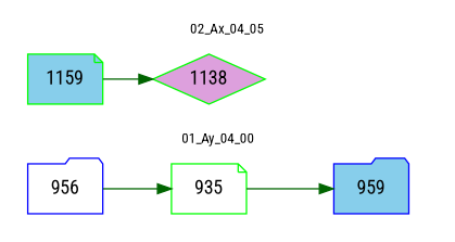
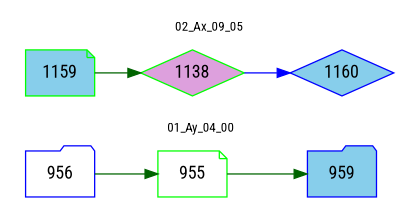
  digraph {
    fontname="Roboto Condensed"
    rankdir=LR
    node [color=blue fillcolor=skyblue fontname="Roboto Condensed" shape=folder style=filled]
    edge [color=darkgreen fontname="Roboto Condensed"]
    n1 [fillcolor=white label=956]
-   n2 [color=green fillcolor=white label=935 shape=note]
+   n2 [color=green fillcolor=white label=955 shape=note]
    n3 [label=959]
    n4 [color=green label=1159 shape=note]
    n5 [color=green fillcolor=plum label=1138 shape=diamond]
+   n6 [label=1160 shape=diamond]
    subgraph cluster_1 {
      color=white
      fontsize=10
      label="01_Ay_04_00"
      n1
      n2
      n3
    }
    subgraph cluster_2 {
      color=white
      fontsize=10
-     label="02_Ax_04_05"
+     label="02_Ax_09_05"
      n4
      n5
+     n6
    }
    n1 -> n2
    n2 -> n3
    n4 -> n5
+   n5 -> n6 [color=blue]
  }
